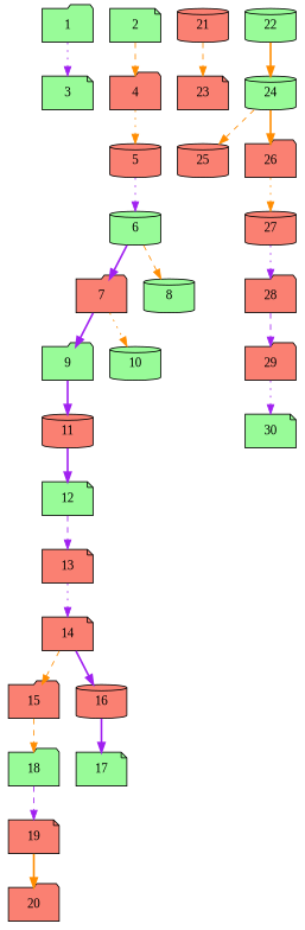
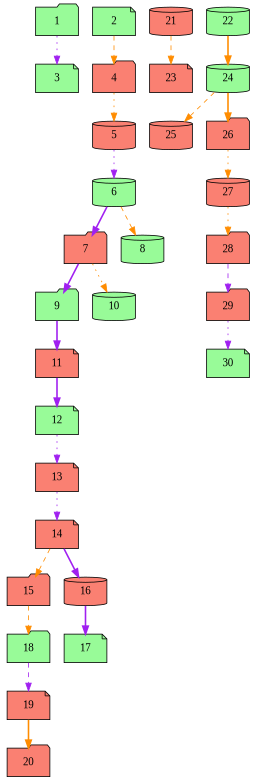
  digraph {
    fontname="Liberation Serif"
    node [alpha=0.10 fillcolor=salmon fontname="Liberation Serif" shape=cylinder style=filled]
    edge [color=purple fontname="Liberation Serif" style=dotted]
    1 [alpha=0.16 expect_size=39212032 fillcolor=palegreen shape=folder]
    3 [alpha=0.16 expect_size=49545216 fillcolor=palegreen shape=note]
    2 [alpha=0.04 expect_size=5603328 fillcolor=palegreen shape=note]
    4 [alpha=0.18 expect_size=27011072 shape=folder]
    5 [alpha=0.09 expect_size=42848256]
    6 [alpha=0.11 expect_size=49755136 fillcolor=palegreen]
    7 [alpha=0.05 expect_size=7651328 shape=folder]
    8 [expect_size=26238976 fillcolor=palegreen]
    9 [alpha=0.02 expect_size=17454080 fillcolor=palegreen shape=folder]
    10 [alpha=0.09 expect_size=34251776 fillcolor=palegreen]
-   11 [expect_size=29171712]
+   11 [expect_size=29171712 shape=note]
    12 [expect_size=19449856 fillcolor=palegreen shape=note]
    13 [alpha=0.06 expect_size=29347840 shape=note]
    14 [alpha=0.01 expect_size=19224576 shape=note]
    15 [alpha=0.07 expect_size=14455808 shape=folder]
    16 [alpha=0.01 expect_size=34959360]
    18 [alpha=0.09 expect_size=24590336 fillcolor=palegreen shape=folder]
    17 [expect_size=13347840 fillcolor=palegreen shape=note]
    19 [alpha=0.16 expect_size=47622144 shape=note]
    20 [alpha=0.11 expect_size=52368384 shape=folder]
    21 [alpha=0.19 expect_size=27148288]
    23 [alpha=0.16 expect_size=26511360 shape=note]
    22 [alpha=0.08 expect_size=49869824 fillcolor=palegreen]
    24 [alpha=0.13 expect_size=41212928 fillcolor=palegreen]
    25 [alpha=0.05 expect_size=42718208]
    26 [alpha=0.17 expect_size=12320768 shape=folder]
    27 [expect_size=13743104]
    28 [alpha=0.11 expect_size=37572608 shape=folder]
    29 [alpha=0.18 expect_size=11585536 shape=folder]
    30 [alpha=0.17 expect_size=50486272 fillcolor=palegreen shape=note]
    1 -> 3
    2 -> 4 [color=darkorange style=dashed]
    4 -> 5 [color=darkorange]
    5 -> 6
    6 -> 7 [style=bold]
    6 -> 8 [color=darkorange style=dashed]
    7 -> 9 [style=bold]
    7 -> 10 [color=darkorange]
    9 -> 11 [style=bold]
    11 -> 12 [style=bold]
-   12 -> 13 [style=dashed]
+   12 -> 13
    13 -> 14
    14 -> 15 [color=darkorange style=dashed]
    14 -> 16 [style=bold]
    15 -> 18 [color=darkorange style=dashed]
    16 -> 17 [style=bold]
    18 -> 19 [style=dashed]
    19 -> 20 [color=darkorange style=bold]
    21 -> 23 [color=darkorange style=dashed]
    22 -> 24 [color=darkorange style=bold]
    24 -> 25 [color=darkorange style=dashed]
    24 -> 26 [color=darkorange style=bold]
    26 -> 27 [color=darkorange]
-   27 -> 28
+   27 -> 28 [color=darkorange]
    28 -> 29 [style=dashed]
    29 -> 30
  }
